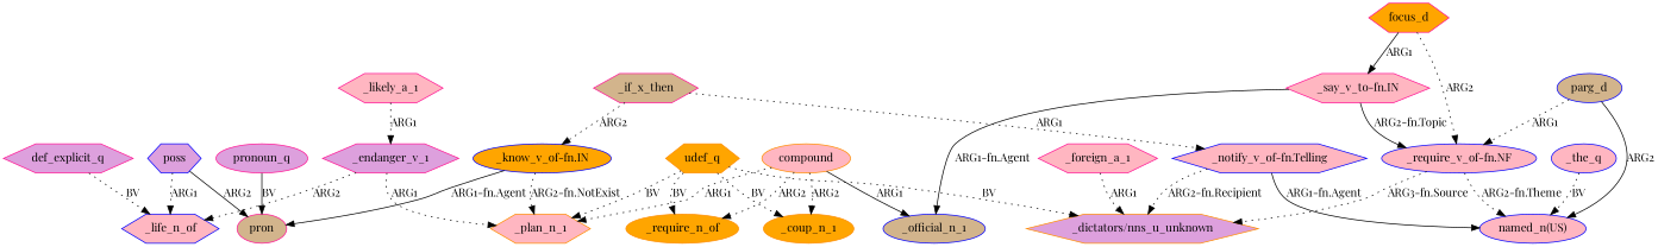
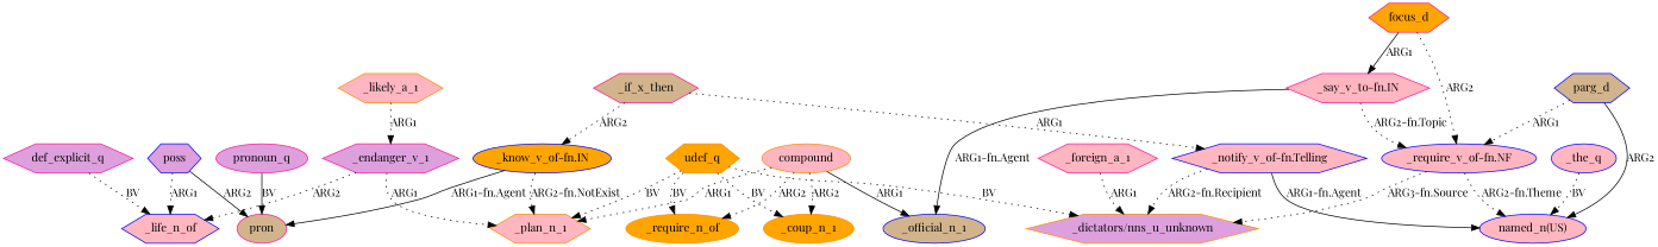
  digraph {
    fontname="Playfair Display"
    node [color=blue fillcolor=lightpink fontname="Playfair Display" shape=hexagon style=filled]
    edge [fontname="Playfair Display" style=dotted]
    def_explicit_q [color=deeppink fillcolor=plum]
    _life_n_of
    compound [color=darkorange shape=ellipse]
    _coup_n_1 [color=darkorange fillcolor=orange shape=ellipse]
    n5 [color=darkorange fillcolor=orange label=_require_n_of shape=ellipse]
    _official_n_1 [fillcolor=tan shape=ellipse]
    _plan_n_1 [color=darkorange]
    poss [fillcolor=plum]
    pron [color=deeppink fillcolor=tan shape=ellipse]
    "_require_v_of-fn.NF" [shape=ellipse]
    "named_n(US)" [shape=ellipse]
    "_dictators/nns_u_unknown" [color=darkorange fillcolor=plum]
    _if_x_then [color=deeppink fillcolor=tan]
    "_know_v_of-fn.IN" [fillcolor=orange shape=ellipse]
    "_notify_v_of-fn.Telling"
    udef_q [color=darkorange fillcolor=orange]
    "_say_v_to-fn.IN" [color=deeppink]
    _foreign_a_1 [color=deeppink]
    _the_q [shape=ellipse]
-   _likely_a_1 [color=deeppink]
+   _likely_a_1 [color=darkorange]
    _endanger_v_1 [color=deeppink fillcolor=plum]
    pronoun_q [color=deeppink fillcolor=plum shape=ellipse]
    focus_d [color=deeppink fillcolor=orange]
-   parg_d [fillcolor=tan shape=ellipse]
+   parg_d [fillcolor=tan]
    def_explicit_q -> _life_n_of [label=BV]
    compound -> _coup_n_1 [label=ARG2]
    compound -> n5 [label=ARG2]
    compound -> _official_n_1 [label=ARG1 style=solid]
    compound -> _plan_n_1 [label=ARG1]
    poss -> _life_n_of [label=ARG1]
    poss -> pron [label=ARG2 style=solid]
    "_require_v_of-fn.NF" -> "named_n(US)" [label="ARG2-fn.Theme"]
    "_require_v_of-fn.NF" -> "_dictators/nns_u_unknown" [label="ARG3-fn.Source"]
    _if_x_then -> "_know_v_of-fn.IN" [label=ARG2]
    _if_x_then -> "_notify_v_of-fn.Telling" [label=ARG1]
    "_know_v_of-fn.IN" -> _plan_n_1 [label="ARG2-fn.NotExist"]
    "_know_v_of-fn.IN" -> pron [label="ARG1-fn.Agent" style=solid]
    "_notify_v_of-fn.Telling" -> "named_n(US)" [label="ARG1-fn.Agent" style=solid]
    "_notify_v_of-fn.Telling" -> "_dictators/nns_u_unknown" [label="ARG2-fn.Recipient"]
    udef_q -> _coup_n_1 [label=BV]
    udef_q -> n5 [label=BV]
    udef_q -> _plan_n_1 [label=BV]
    udef_q -> "_dictators/nns_u_unknown" [label=BV]
    "_say_v_to-fn.IN" -> _official_n_1 [label="ARG1-fn.Agent" style=solid]
-   "_say_v_to-fn.IN" -> "_require_v_of-fn.NF" [label="ARG2-fn.Topic" style=solid]
+   "_say_v_to-fn.IN" -> "_require_v_of-fn.NF" [label="ARG2-fn.Topic"]
    _foreign_a_1 -> "_dictators/nns_u_unknown" [label=ARG1]
    _the_q -> "named_n(US)" [label=BV]
    _likely_a_1 -> _endanger_v_1 [label=ARG1]
    _endanger_v_1 -> _life_n_of [label=ARG2]
    _endanger_v_1 -> _plan_n_1 [label=ARG1]
    pronoun_q -> pron [label=BV style=solid]
    focus_d -> "_require_v_of-fn.NF" [label=ARG2]
    focus_d -> "_say_v_to-fn.IN" [label=ARG1 style=solid]
    parg_d -> "_require_v_of-fn.NF" [label=ARG1]
    parg_d -> "named_n(US)" [label=ARG2 style=solid]
  }
